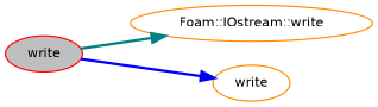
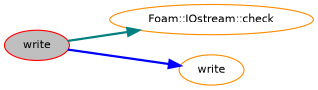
  digraph {
    rankdir=LR
    node [color=darkorange fontname=Helvetica fontsize=10 shape=ellipse]
    edge [fontname=Helvetica fontsize=10 labelfontname=Helvetica labelfontsize=10 style=bold]
    n1 [color=red fillcolor=grey75 fontcolor=black height=0.2 label=write style=filled width=0.4]
-   n2 [height=0.2 label="Foam::IOstream::write" width=0.4]
+   n2 [height=0.2 label="Foam::IOstream::check" width=0.4]
    n3 [height=0.2 label=write width=0.4]
    n1 -> n2 [color=teal]
    n1 -> n3 [color=blue]
  }
